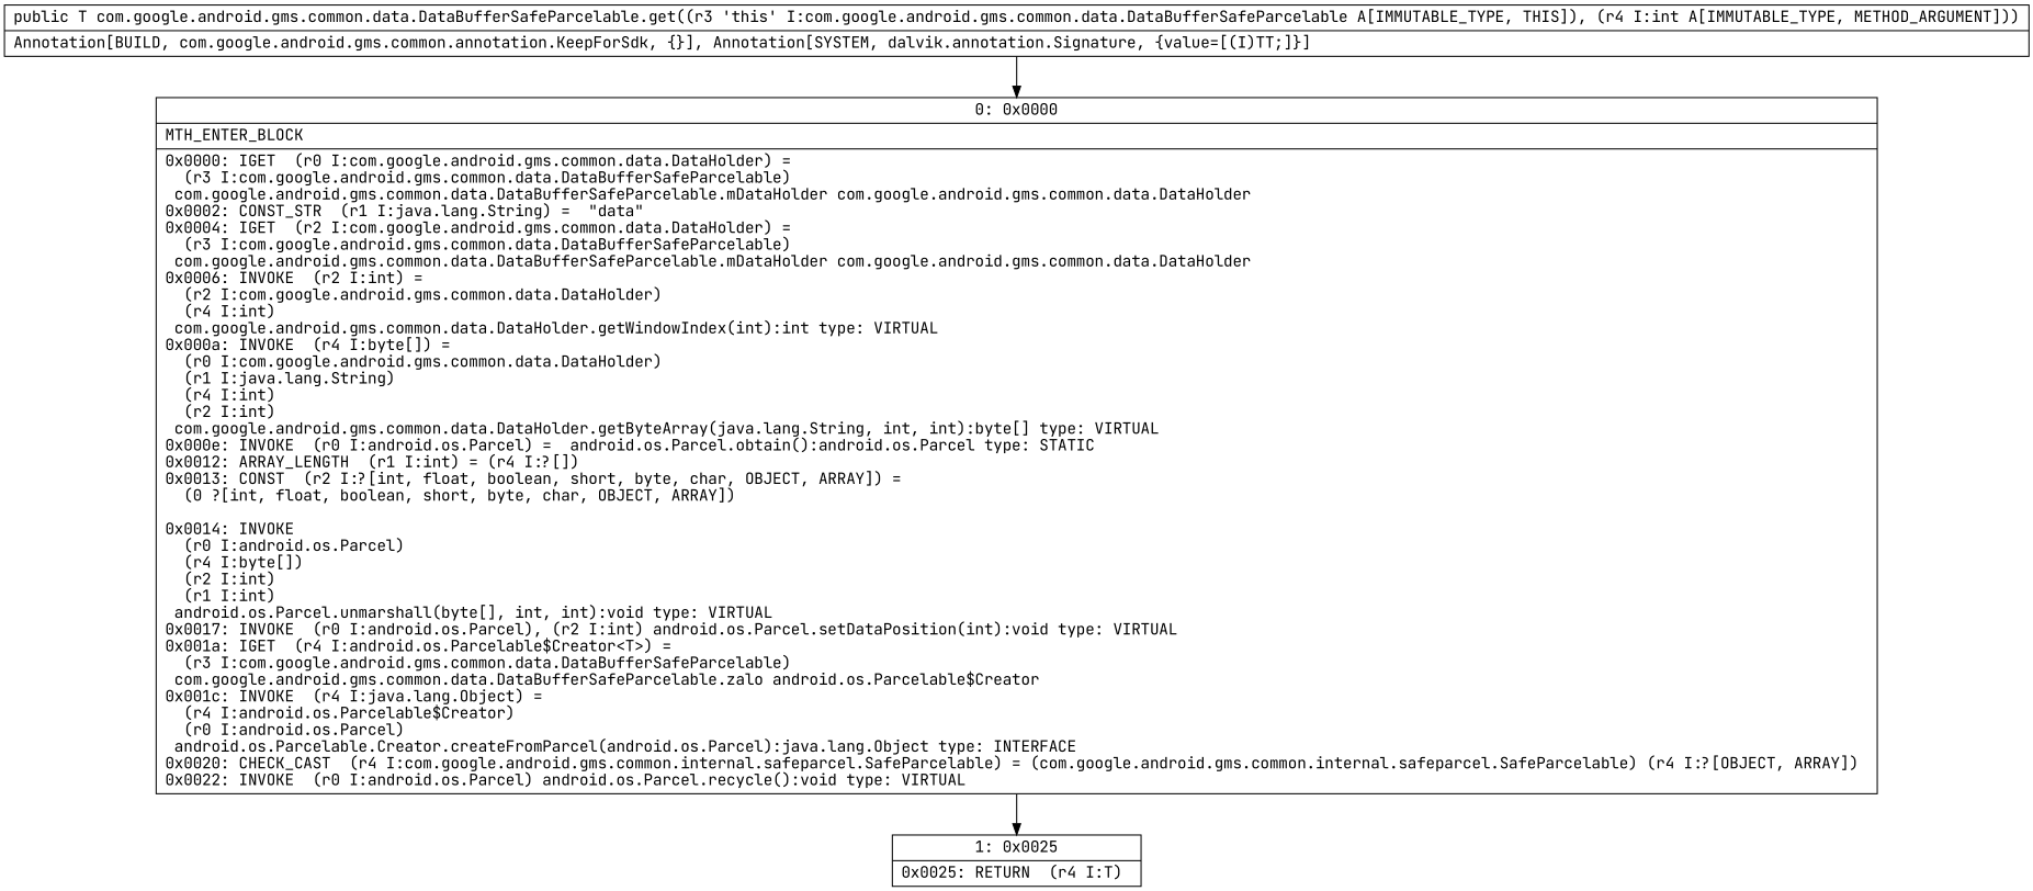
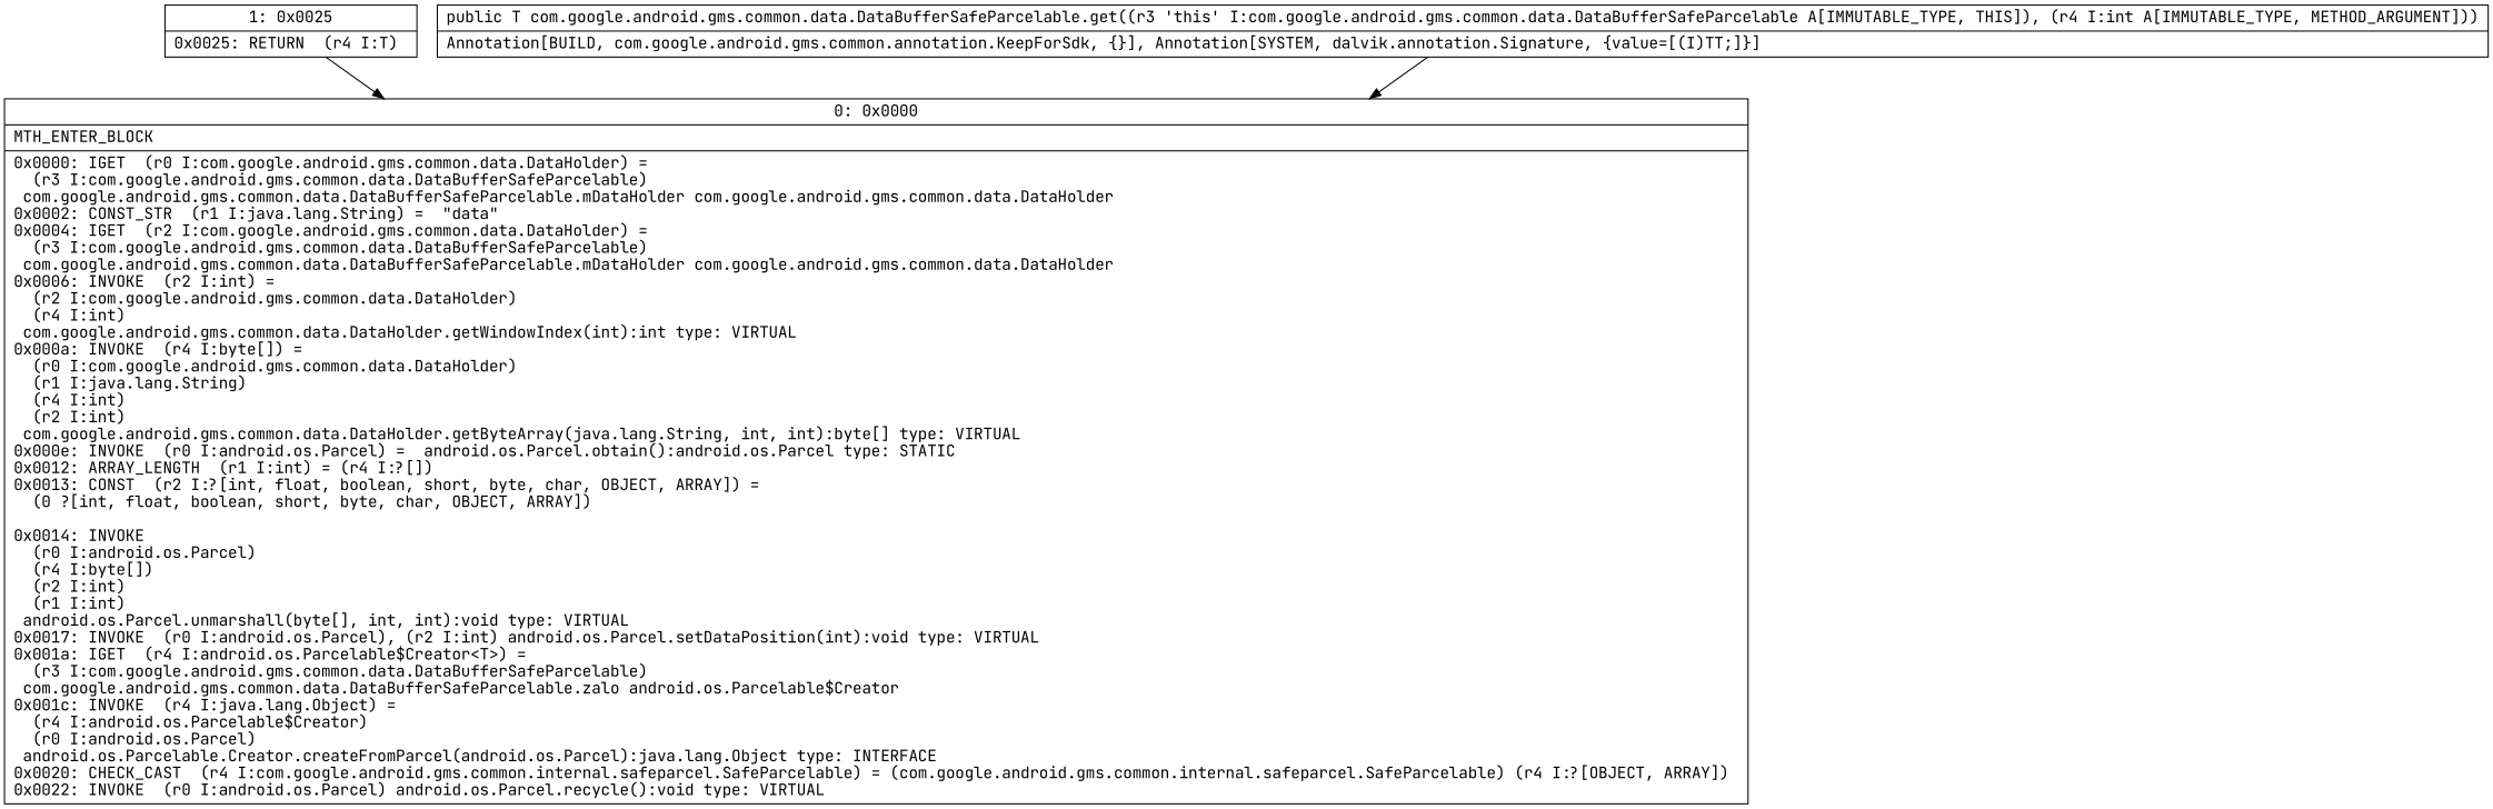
  digraph {
    fontname="JetBrains Mono"
    node [shape=record fontname="JetBrains Mono"]
    edge [fontname="JetBrains Mono"]
    n1 [label="{0\:\ 0x0000|MTH_ENTER_BLOCK\l|0x0000: IGET  (r0 I:com.google.android.gms.common.data.DataHolder) = \l  (r3 I:com.google.android.gms.common.data.DataBufferSafeParcelable)\l com.google.android.gms.common.data.DataBufferSafeParcelable.mDataHolder com.google.android.gms.common.data.DataHolder \l0x0002: CONST_STR  (r1 I:java.lang.String) =  \"data\" \l0x0004: IGET  (r2 I:com.google.android.gms.common.data.DataHolder) = \l  (r3 I:com.google.android.gms.common.data.DataBufferSafeParcelable)\l com.google.android.gms.common.data.DataBufferSafeParcelable.mDataHolder com.google.android.gms.common.data.DataHolder \l0x0006: INVOKE  (r2 I:int) = \l  (r2 I:com.google.android.gms.common.data.DataHolder)\l  (r4 I:int)\l com.google.android.gms.common.data.DataHolder.getWindowIndex(int):int type: VIRTUAL \l0x000a: INVOKE  (r4 I:byte[]) = \l  (r0 I:com.google.android.gms.common.data.DataHolder)\l  (r1 I:java.lang.String)\l  (r4 I:int)\l  (r2 I:int)\l com.google.android.gms.common.data.DataHolder.getByteArray(java.lang.String, int, int):byte[] type: VIRTUAL \l0x000e: INVOKE  (r0 I:android.os.Parcel) =  android.os.Parcel.obtain():android.os.Parcel type: STATIC \l0x0012: ARRAY_LENGTH  (r1 I:int) = (r4 I:?[]) \l0x0013: CONST  (r2 I:?[int, float, boolean, short, byte, char, OBJECT, ARRAY]) = \l  (0 ?[int, float, boolean, short, byte, char, OBJECT, ARRAY])\l \l0x0014: INVOKE  \l  (r0 I:android.os.Parcel)\l  (r4 I:byte[])\l  (r2 I:int)\l  (r1 I:int)\l android.os.Parcel.unmarshall(byte[], int, int):void type: VIRTUAL \l0x0017: INVOKE  (r0 I:android.os.Parcel), (r2 I:int) android.os.Parcel.setDataPosition(int):void type: VIRTUAL \l0x001a: IGET  (r4 I:android.os.Parcelable$Creator\<T\>) = \l  (r3 I:com.google.android.gms.common.data.DataBufferSafeParcelable)\l com.google.android.gms.common.data.DataBufferSafeParcelable.zalo android.os.Parcelable$Creator \l0x001c: INVOKE  (r4 I:java.lang.Object) = \l  (r4 I:android.os.Parcelable$Creator)\l  (r0 I:android.os.Parcel)\l android.os.Parcelable.Creator.createFromParcel(android.os.Parcel):java.lang.Object type: INTERFACE \l0x0020: CHECK_CAST  (r4 I:com.google.android.gms.common.internal.safeparcel.SafeParcelable) = (com.google.android.gms.common.internal.safeparcel.SafeParcelable) (r4 I:?[OBJECT, ARRAY]) \l0x0022: INVOKE  (r0 I:android.os.Parcel) android.os.Parcel.recycle():void type: VIRTUAL \l}"]
    n2 [label="{1\:\ 0x0025|0x0025: RETURN  (r4 I:T) \l}"]
    n3 [label="{public T com.google.android.gms.common.data.DataBufferSafeParcelable.get((r3 'this' I:com.google.android.gms.common.data.DataBufferSafeParcelable A[IMMUTABLE_TYPE, THIS]), (r4 I:int A[IMMUTABLE_TYPE, METHOD_ARGUMENT]))  | Annotation[BUILD, com.google.android.gms.common.annotation.KeepForSdk, \{\}], Annotation[SYSTEM, dalvik.annotation.Signature, \{value=[(I)TT;]\}]\l}"]
-   n1 -> n2
+   n2 -> n1
    n3 -> n1
  }
